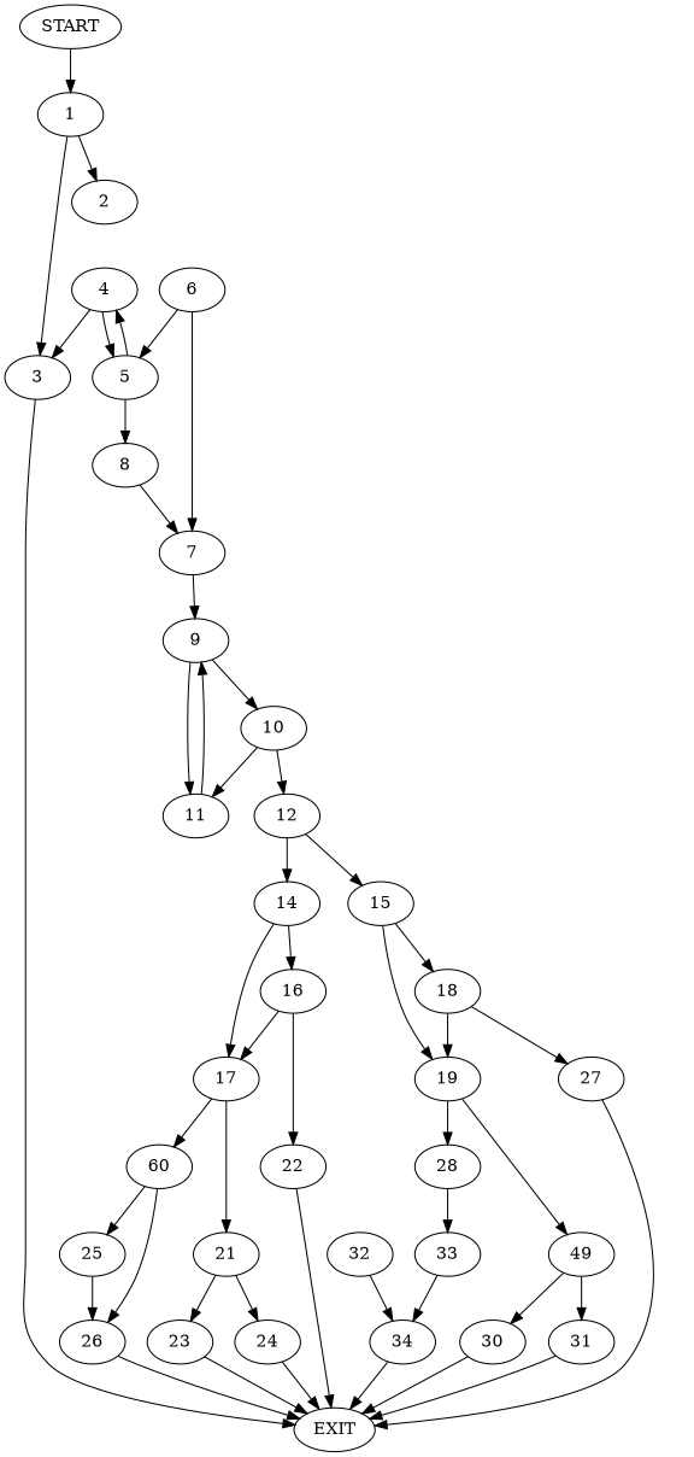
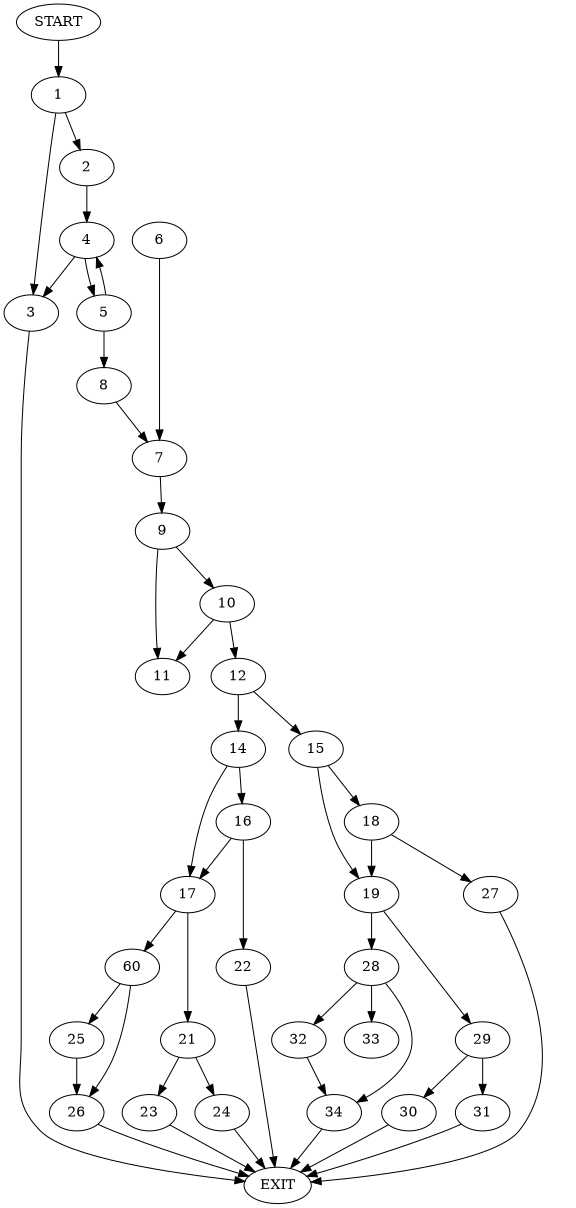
  digraph {
    n1 [label=START]
    1
    2
    3
    n5 [label=EXIT]
    4
    5
    8
    6
    7
    9
    10
    11
    12
    14
    15
    16
    17
    18
    19
    22
    n22 [label=60]
    21
    27
    28
-   29 [label=49]
+   29
    25
    26
    23
    24
    32
    33
    30
    31
    34
    n1 -> 1
    1 -> 2
    1 -> 3
+   2 -> 4
    3 -> n5
    4 -> 3
    4 -> 5
    5 -> 4
    5 -> 8
    8 -> 7
-   6 -> 5
    6 -> 7
    7 -> 9
    9 -> 10
    9 -> 11
    10 -> 11
    10 -> 12
-   11 -> 9
    12 -> 14
    12 -> 15
    14 -> 16
    14 -> 17
    15 -> 18
    15 -> 19
    16 -> 17
    16 -> 22
    17 -> n22
    17 -> 21
    18 -> 19
    18 -> 27
    19 -> 28
    19 -> 29
    22 -> n5
    n22 -> 25
    n22 -> 26
    21 -> 23
    21 -> 24
    27 -> n5
+   28 -> 32
    28 -> 33
    29 -> 30
    29 -> 31
    25 -> 26
    26 -> n5
    23 -> n5
    24 -> n5
    32 -> 34
-   33 -> 34
+   28 -> 34
    30 -> n5
    31 -> n5
    34 -> n5
  }
